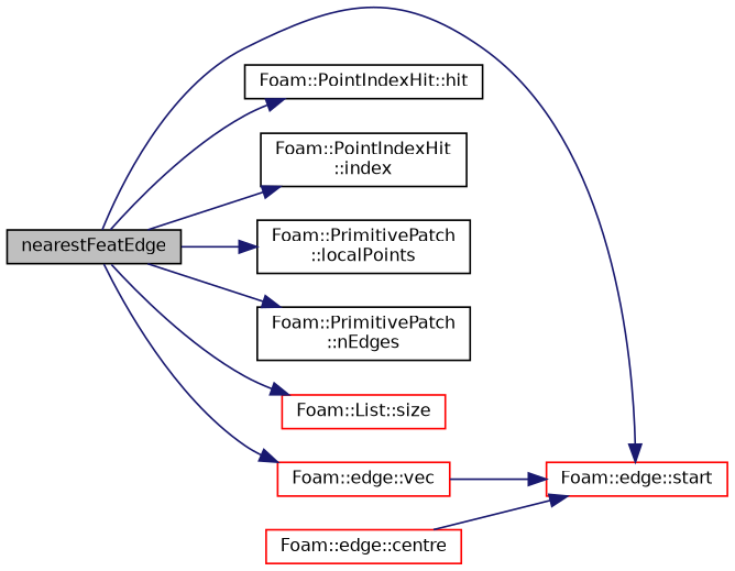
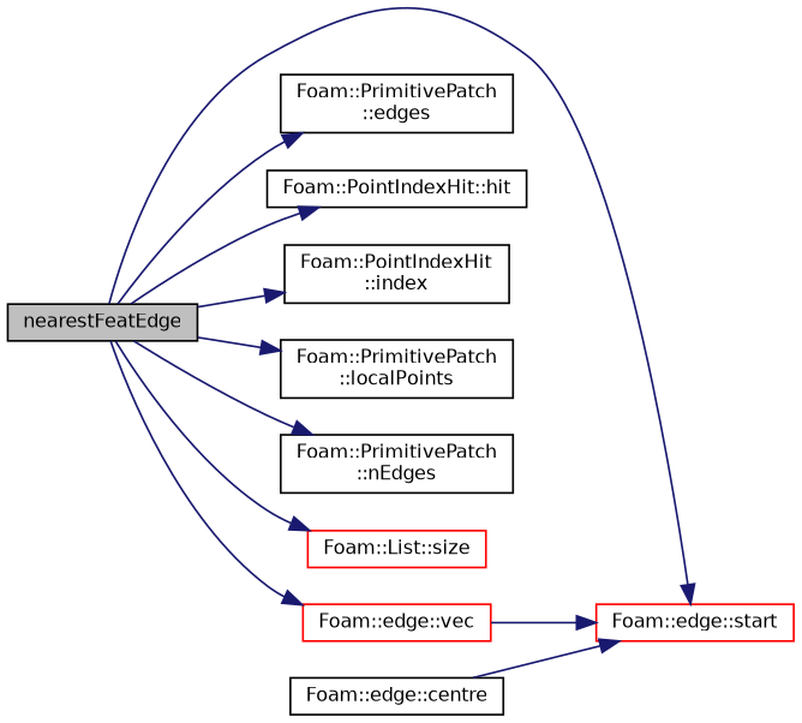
  digraph {
    rankdir=LR
    node [color=black fontname=Helvetica fontsize=10 shape=record]
    edge [color=midnightblue fontname=Helvetica fontsize=10 labelfontname=Helvetica labelfontsize=10 style=solid]
    n1 [fillcolor=grey75 fontcolor=black height=0.2 label=nearestFeatEdge style=filled width=0.4]
    n2 [color=red height=0.2 label="Foam::edge::start" width=0.4]
+   n3 [height=0.2 label="Foam::PrimitivePatch\l::edges" width=0.4]
    n4 [height=0.2 label="Foam::PointIndexHit::hit" width=0.4]
    n5 [height=0.2 label="Foam::PointIndexHit\l::index" width=0.4]
    n6 [height=0.2 label="Foam::PrimitivePatch\l::localPoints" width=0.4]
    n7 [height=0.2 label="Foam::PrimitivePatch\l::nEdges" width=0.4]
    n8 [color=red height=0.2 label="Foam::List::size" width=0.4]
    n9 [color=red height=0.2 label="Foam::edge::vec" width=0.4]
-   n10 [color=red height=0.2 label="Foam::edge::centre" width=0.4]
+   n10 [height=0.2 label="Foam::edge::centre" width=0.4]
    n1 -> n2
+   n1 -> n3
    n1 -> n4
    n1 -> n5
    n1 -> n6
    n1 -> n7
    n1 -> n8
    n1 -> n9
    n9 -> n2
    n10 -> n2
  }
